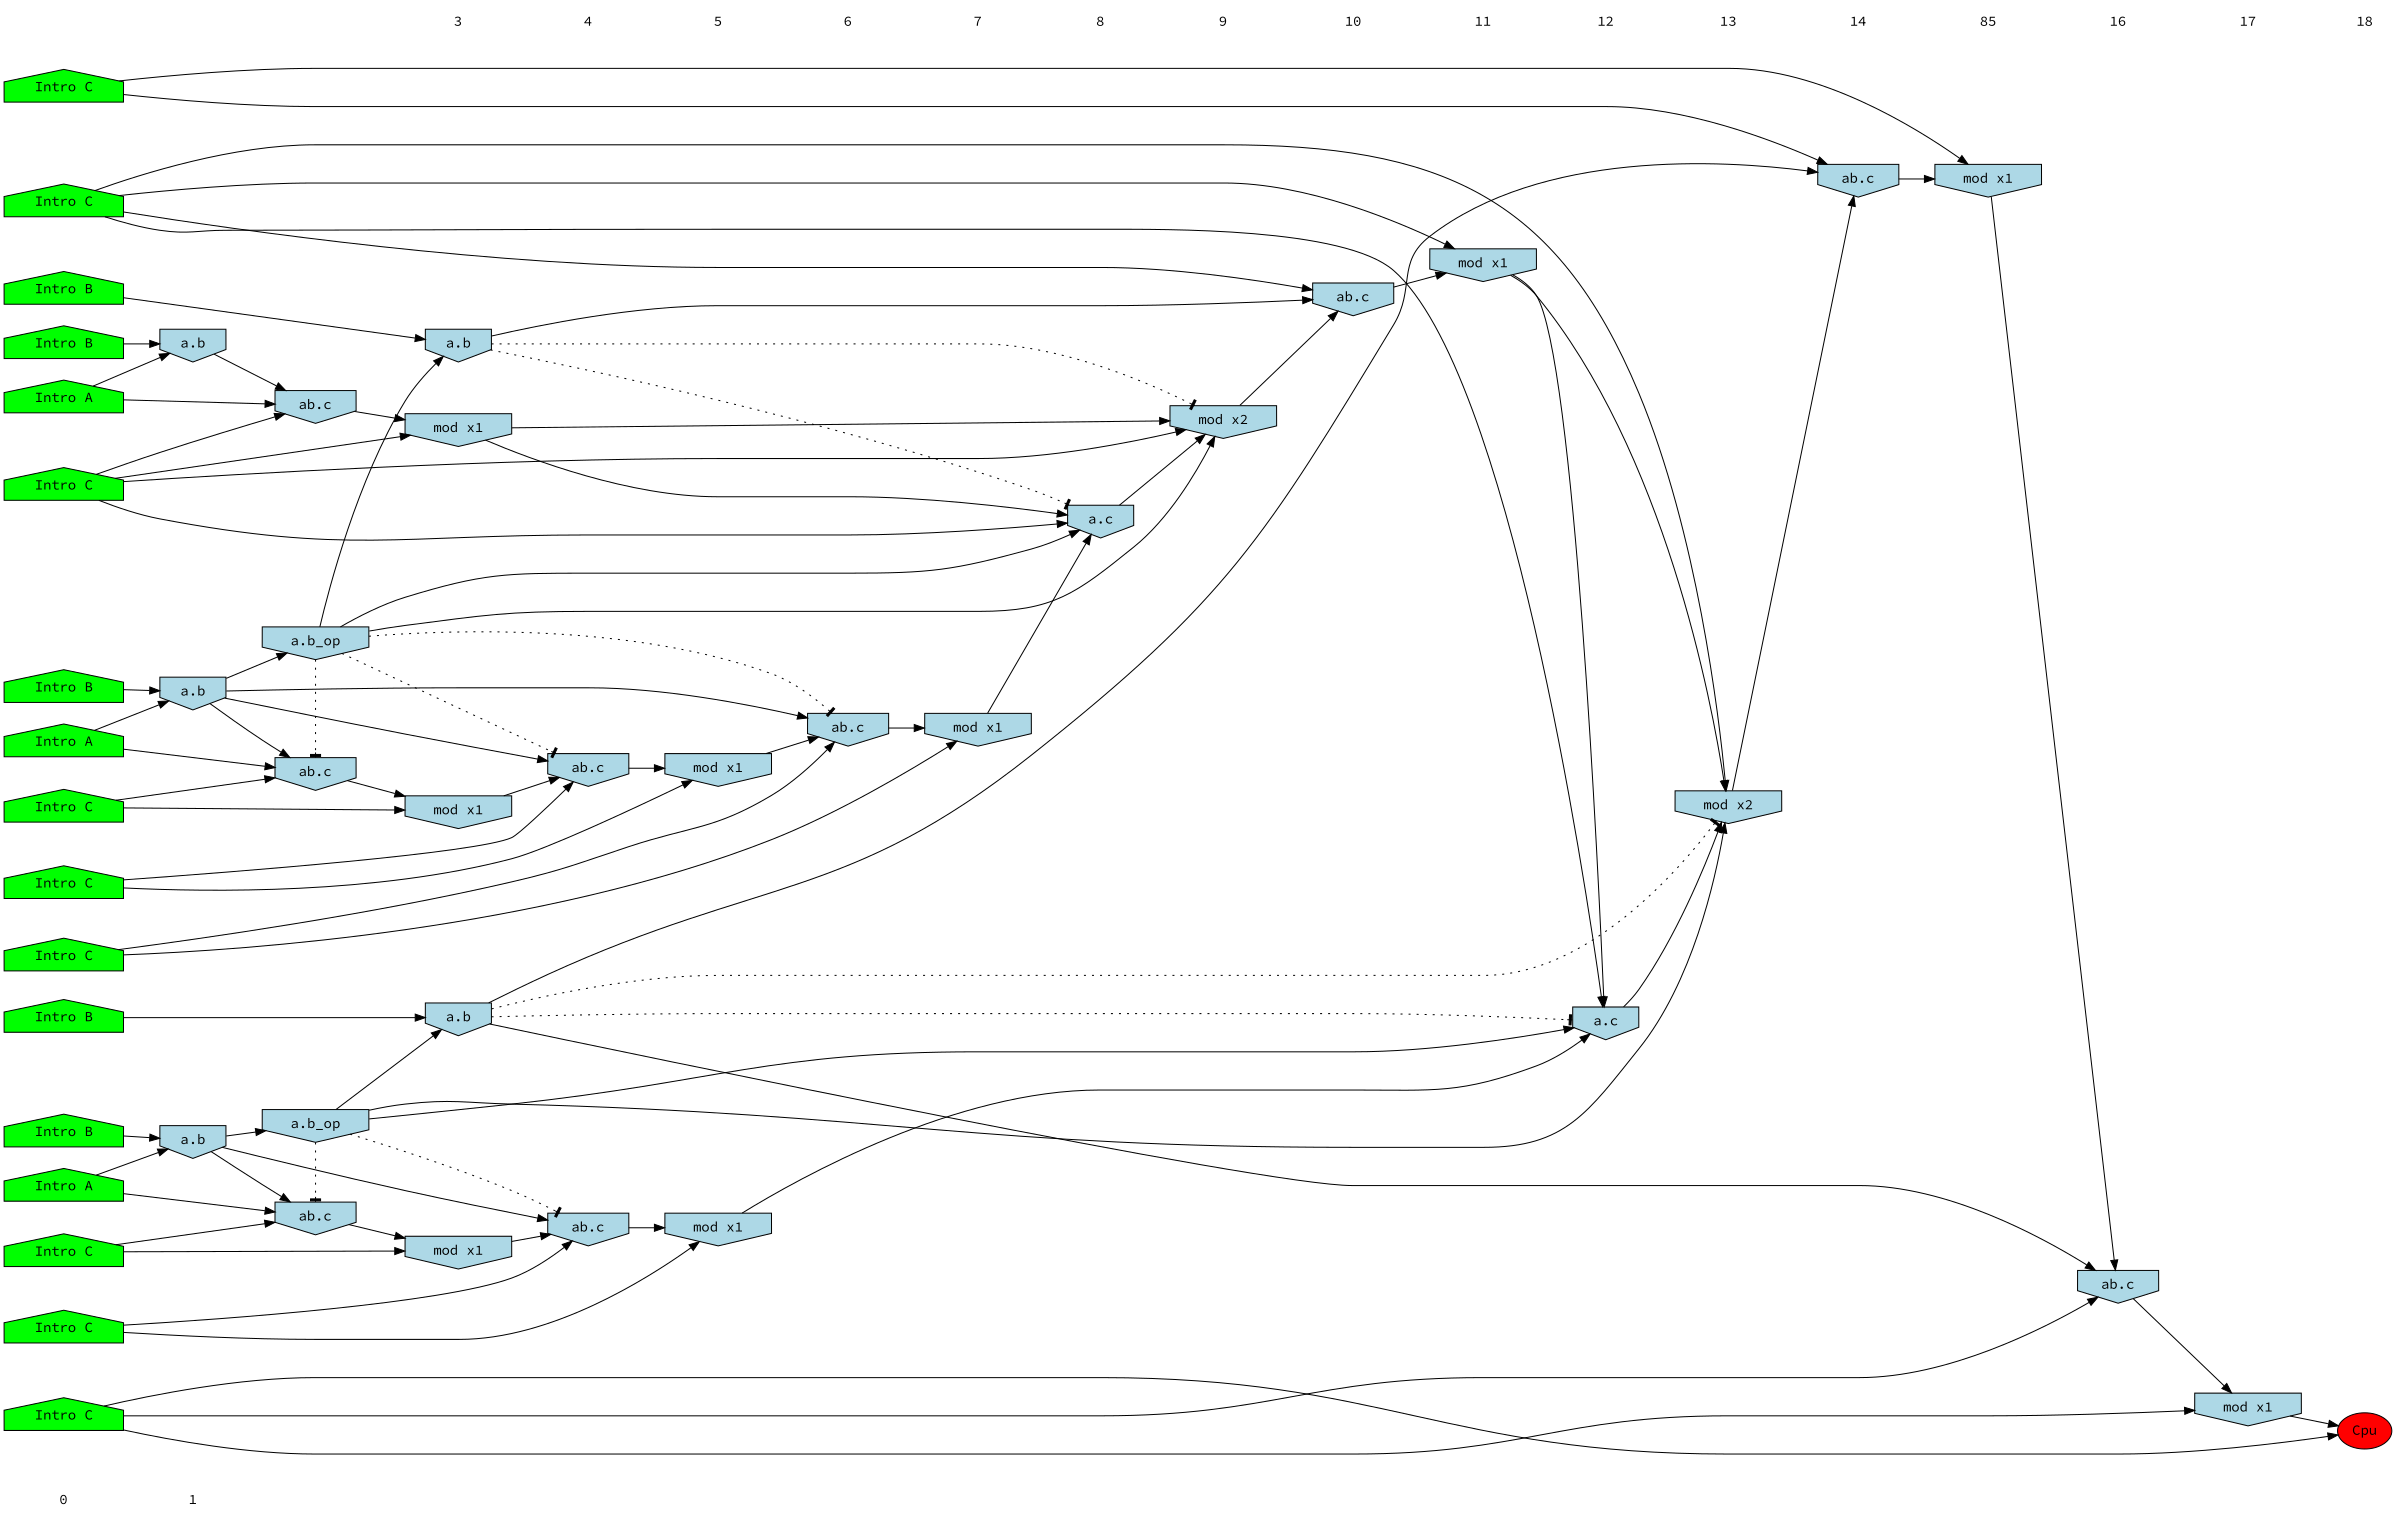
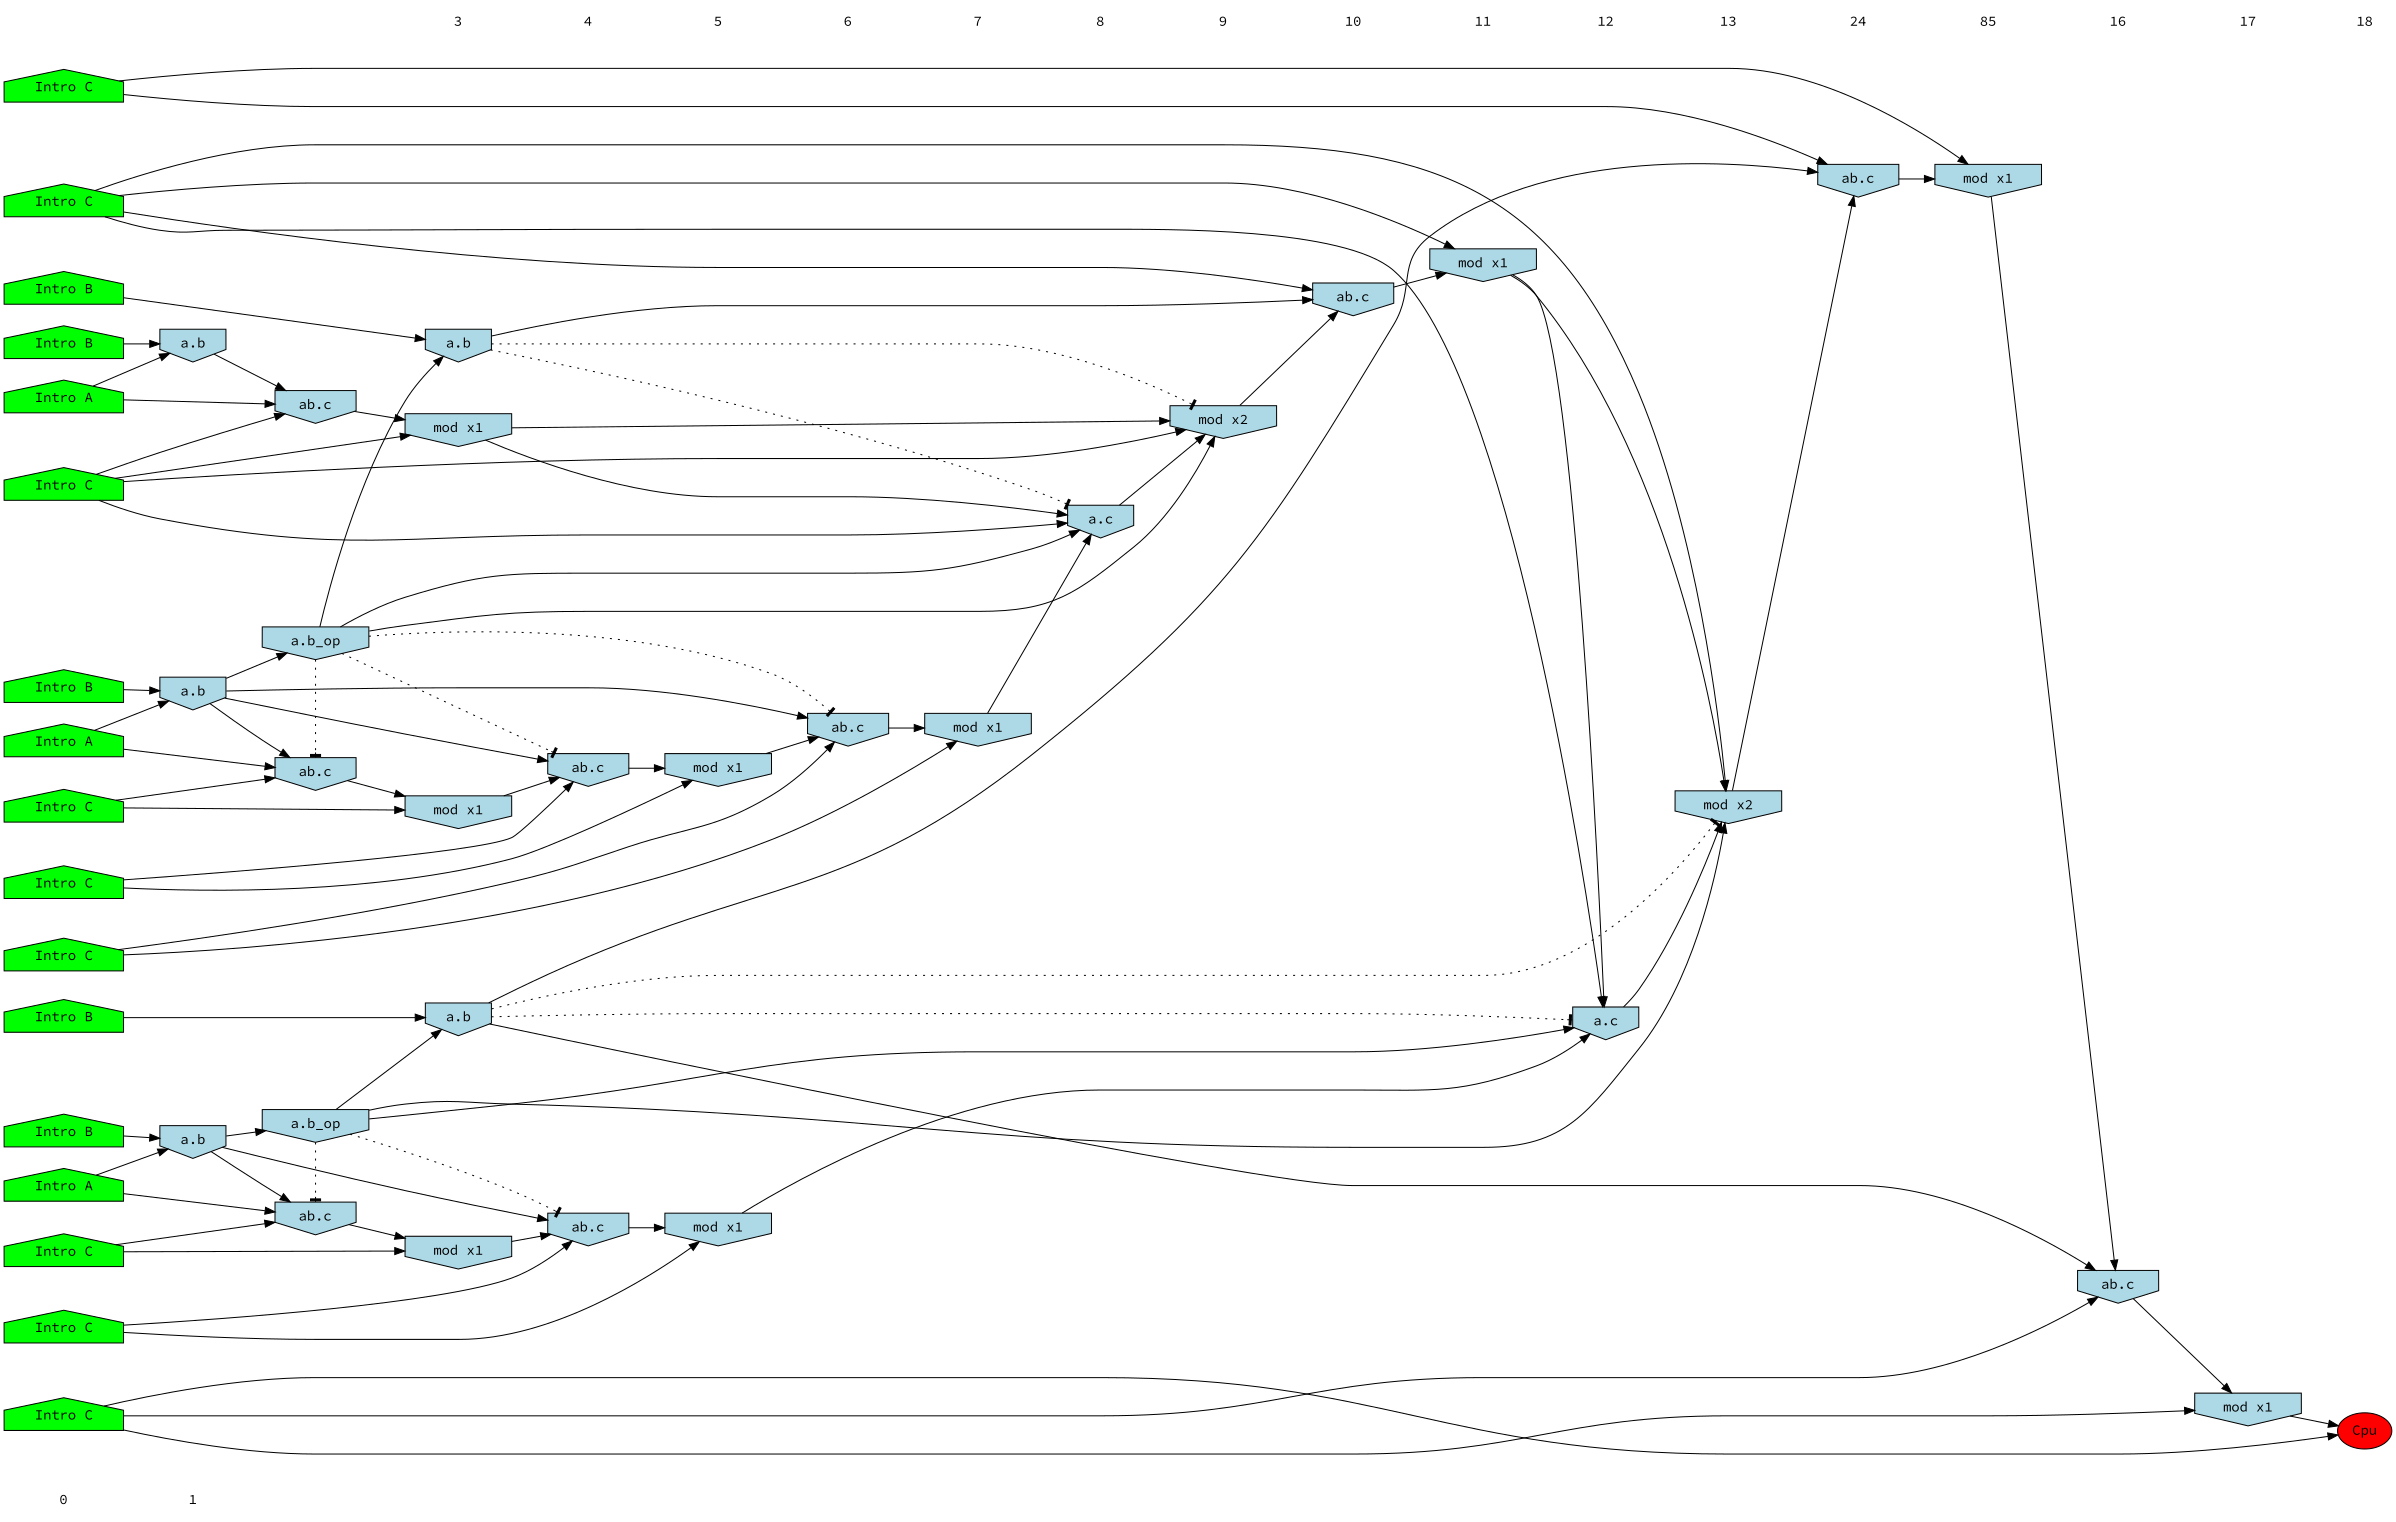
  digraph {
    fontname="Source Code Pro"
    rankdir=LR
    ranksep=.5
    node [fontname="Source Code Pro" shape=invhouse fillcolor=lightblue style=filled]
    edge [fontname="Source Code Pro"]
    0 [shape=plaintext fillcolor="" style=""]
    n2 [fillcolor=green label="Intro B" shape=house]
    n3 [fillcolor=green label="Intro B" shape=house]
    n4 [fillcolor=green label="Intro A" shape=house]
    n5 [fillcolor=green label="Intro B" shape=house]
    n6 [fillcolor=green label="Intro A" shape=house]
    n7 [fillcolor=green label="Intro B" shape=house]
    n8 [fillcolor=green label="Intro A" shape=house]
    n9 [fillcolor=green label="Intro B" shape=house]
    n10 [fillcolor=green label="Intro C" shape=house]
    n11 [fillcolor=green label="Intro C" shape=house]
    n12 [fillcolor=green label="Intro C" shape=house]
    n13 [fillcolor=green label="Intro C" shape=house]
    n14 [fillcolor=green label="Intro C" shape=house]
    n15 [fillcolor=green label="Intro C" shape=house]
    n16 [fillcolor=green label="Intro C" shape=house]
    n17 [fillcolor=green label="Intro C" shape=house]
    n18 [fillcolor=green label="Intro C" shape=house]
    1 [shape=plaintext fillcolor="" style=""]
    n20 [label="a.b"]
    n21 [label="a.b"]
    n22 [label="a.b"]
    n23 [label="ab.c"]
    n24 [label="ab.c"]
    n25 [label="a.b_op"]
    n26 [label="ab.c"]
    n27 [label="a.b_op"]
    3 [shape=plaintext fillcolor="" style=""]
    n29 [label="mod x1"]
    n30 [label="mod x1"]
    n31 [label="mod x1"]
    n32 [label="a.b"]
    n33 [label="a.b"]
    4 [shape=plaintext fillcolor="" style=""]
    n35 [label="ab.c"]
    n36 [label="ab.c"]
    5 [shape=plaintext fillcolor="" style=""]
    n38 [label="mod x1"]
    n39 [label="mod x1"]
    6 [shape=plaintext fillcolor="" style=""]
    n41 [label="ab.c"]
    7 [shape=plaintext fillcolor="" style=""]
    n43 [label="mod x1"]
    8 [shape=plaintext fillcolor="" style=""]
    n45 [label="a.c"]
    9 [shape=plaintext fillcolor="" style=""]
    n47 [label="mod x2"]
    13 [shape=plaintext fillcolor="" style=""]
    n49 [label="mod x2"]
    10 [shape=plaintext fillcolor="" style=""]
    n51 [label="ab.c"]
    11 [shape=plaintext fillcolor="" style=""]
    n53 [label="mod x1"]
    12 [shape=plaintext fillcolor="" style=""]
    n55 [label="a.c"]
-   14 [shape=plaintext fillcolor="" style=""]
+   14 [shape=plaintext label=24 fillcolor="" style=""]
    n57 [label="ab.c"]
    n58 [label=85 shape=plaintext fillcolor="" style=""]
    n59 [label="mod x1"]
    16 [shape=plaintext fillcolor="" style=""]
    n61 [label="ab.c"]
    17 [shape=plaintext fillcolor="" style=""]
    n63 [label="mod x1"]
    18 [shape=plaintext fillcolor="" style=""]
    n65 [fillcolor=red label=Cpu shape=""]
    subgraph sub_1 {
      rank=same
      0
      n2
      n3
      n4
      n5
      n6
      n7
      n8
      n9
      n10
      n11
      n12
      n13
      n14
      n15
      n16
      n17
      n18
    }
    subgraph sub_2 {
      rank=same
      1
      n20
      n21
      n22
    }
    subgraph sub_3 {
      rank=same
      n23
      n24
      n25
      n26
      n27
    }
    subgraph sub_4 {
      rank=same
      3
      n29
      n30
      n31
      n32
      n33
    }
    subgraph sub_5 {
      rank=same
      4
      n35
      n36
    }
    subgraph sub_6 {
      rank=same
      5
      n38
      n39
    }
    subgraph sub_7 {
      rank=same
      6
      n41
    }
    subgraph sub_8 {
      rank=same
      7
      n43
    }
    subgraph sub_9 {
      rank=same
      8
      n45
    }
    subgraph sub_10 {
      rank=same
      9
      n47
    }
    subgraph sub_11 {
      rank=same
      13
      n49
    }
    subgraph sub_12 {
      rank=same
      10
      n51
    }
    subgraph sub_13 {
      rank=same
      11
      n53
    }
    subgraph sub_14 {
      rank=same
      12
      n55
    }
    subgraph sub_15 {
      rank=same
      14
      n57
    }
    subgraph sub_16 {
      rank=same
      n58
      n59
    }
    subgraph sub_17 {
      rank=same
      16
      n61
    }
    subgraph sub_18 {
      rank=same
      17
      n63
    }
    subgraph sub_19 {
      rank=same
      18
      n65
    }
    0 -> 1 [style=invis]
    n2 -> n33
    n3 -> n20
    n4 -> n22
    n4 -> n26
    n5 -> n32
    n6 -> n20
    n6 -> n23
    n7 -> n21
    n8 -> n21
    n8 -> n24
    n9 -> n22
    n10 -> n23
    n10 -> n29
    n11 -> n35
    n11 -> n38
    n12 -> n26
    n12 -> n31
    n13 -> n61
    n13 -> n63
    n13 -> n65
    n14 -> n24
    n14 -> n30
    n14 -> n45
    n14 -> n47
    n15 -> n36
    n15 -> n39
    n16 -> n49
    n16 -> n51
    n16 -> n53
    n16 -> n55
    n17 -> n41
    n17 -> n43
    n18 -> n57
    n18 -> n59
    n20 -> n23
    n20 -> n25
    n20 -> n35
    n20 -> n41
    n21 -> n24
    n22 -> n26
    n22 -> n27
    n22 -> n36
    n23 -> n29
    n24 -> n30
    n25 -> n23 [arrowhead=tee style=dotted]
    n25 -> n32
    n25 -> n35 [arrowhead=tee style=dotted]
    n25 -> n41 [arrowhead=tee style=dotted]
    n25 -> n45
    n25 -> n47
    n26 -> n31
    n27 -> n26 [arrowhead=tee style=dotted]
    n27 -> n33
    n27 -> n36 [arrowhead=tee style=dotted]
    n27 -> n49
    n27 -> n55
    3 -> 4 [style=invis]
    n29 -> n35
    n30 -> n45
    n30 -> n47
    n31 -> n36
    n32 -> n45 [arrowhead=tee style=dotted]
    n32 -> n47 [arrowhead=tee style=dotted]
    n32 -> n51
    n33 -> n49 [arrowhead=tee style=dotted]
    n33 -> n55 [arrowhead=tee style=dotted]
    n33 -> n57
    n33 -> n61
    4 -> 5 [style=invis]
    n35 -> n38
    n36 -> n39
    5 -> 6 [style=invis]
    n38 -> n41
    n39 -> n55
    6 -> 7 [style=invis]
    n41 -> n43
    7 -> 8 [style=invis]
    n43 -> n45
    8 -> 9 [style=invis]
    n45 -> n47
    9 -> 10 [style=invis]
    n47 -> n51
    13 -> 14 [style=invis]
    n49 -> n57
    10 -> 11 [style=invis]
    n51 -> n53
    11 -> 12 [style=invis]
    n53 -> n49
    n53 -> n55
    12 -> 13 [style=invis]
    n55 -> n49
    14 -> n58 [style=invis]
    n57 -> n59
    n58 -> 16 [style=invis]
    n59 -> n61
    16 -> 17 [style=invis]
    n61 -> n63
    17 -> 18 [style=invis]
    n63 -> n65
  }
